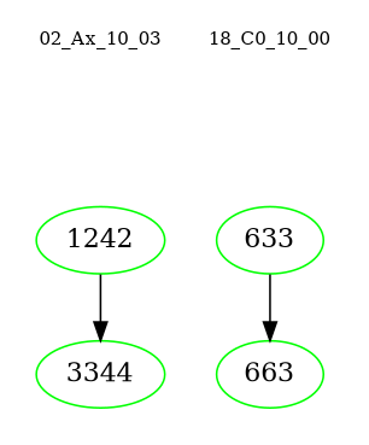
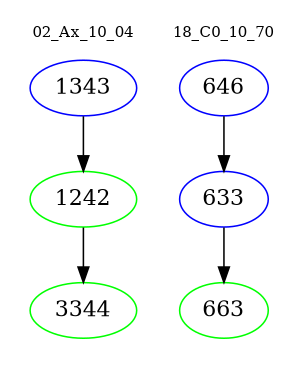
  digraph {
    node [color=green]
    edge [color=black]
+   n1 [color=blue label=1343]
    n2 [label=1242]
    n3 [label=3344]
-   n5 [label=633]
+   n4 [color=blue label=646]
+   n5 [color=blue label=633]
    n6 [label=663]
    subgraph cluster_1 {
      color=white
      fontsize=10
-     label="02_Ax_10_03"
+     label="02_Ax_10_04"
+     n1
      n2
      n3
    }
    subgraph cluster_2 {
      color=white
      fontsize=10
-     label="18_C0_10_00"
+     label="18_C0_10_70"
+     n4
      n5
      n6
    }
+   n1 -> n2
    n2 -> n3
+   n4 -> n5
    n5 -> n6
  }
